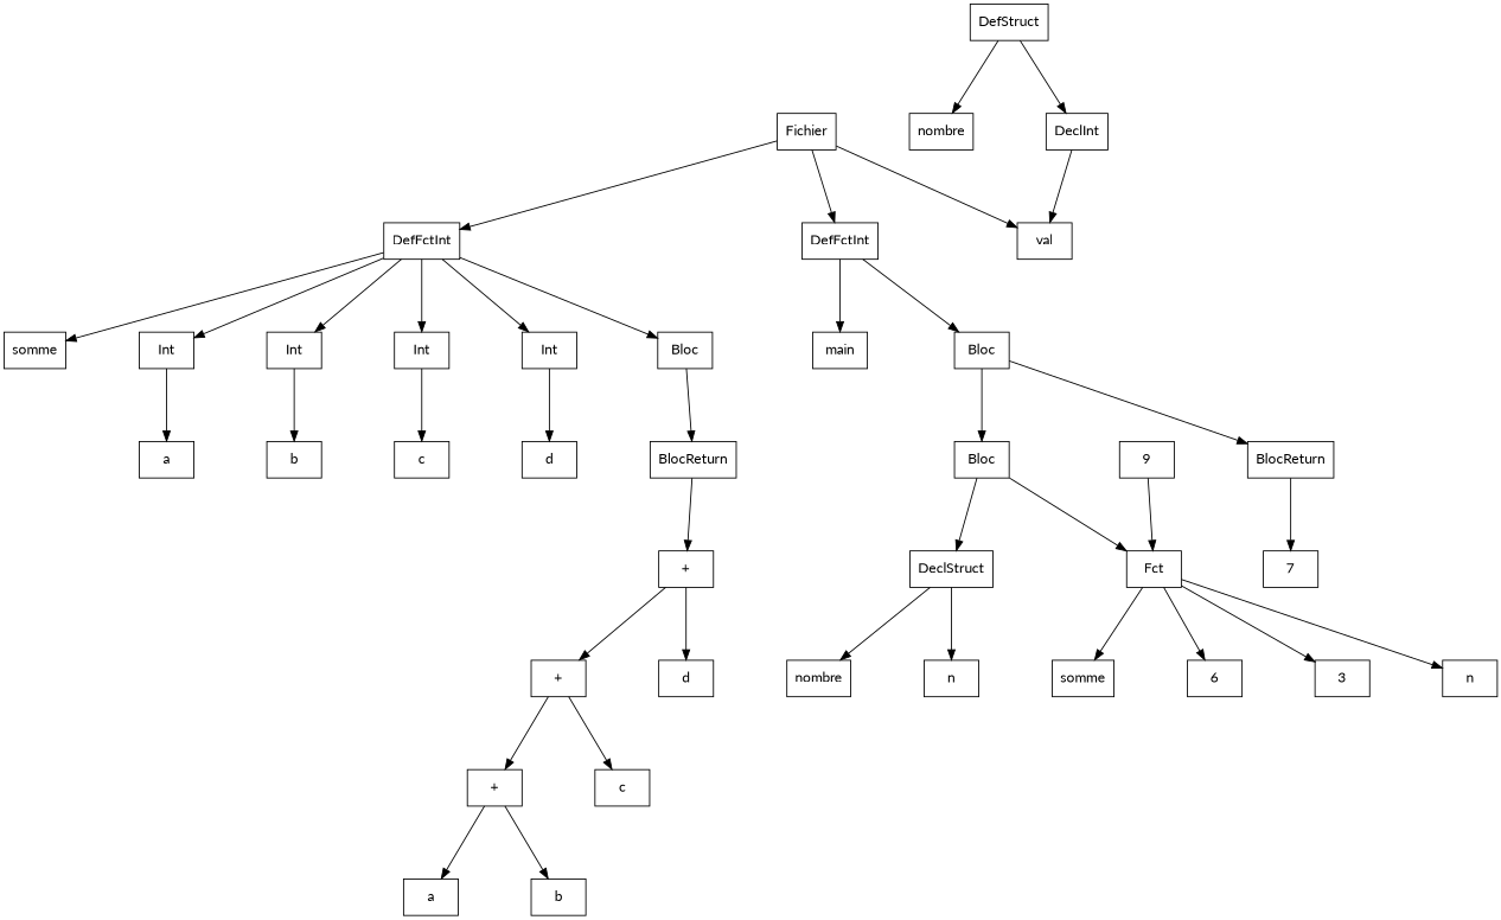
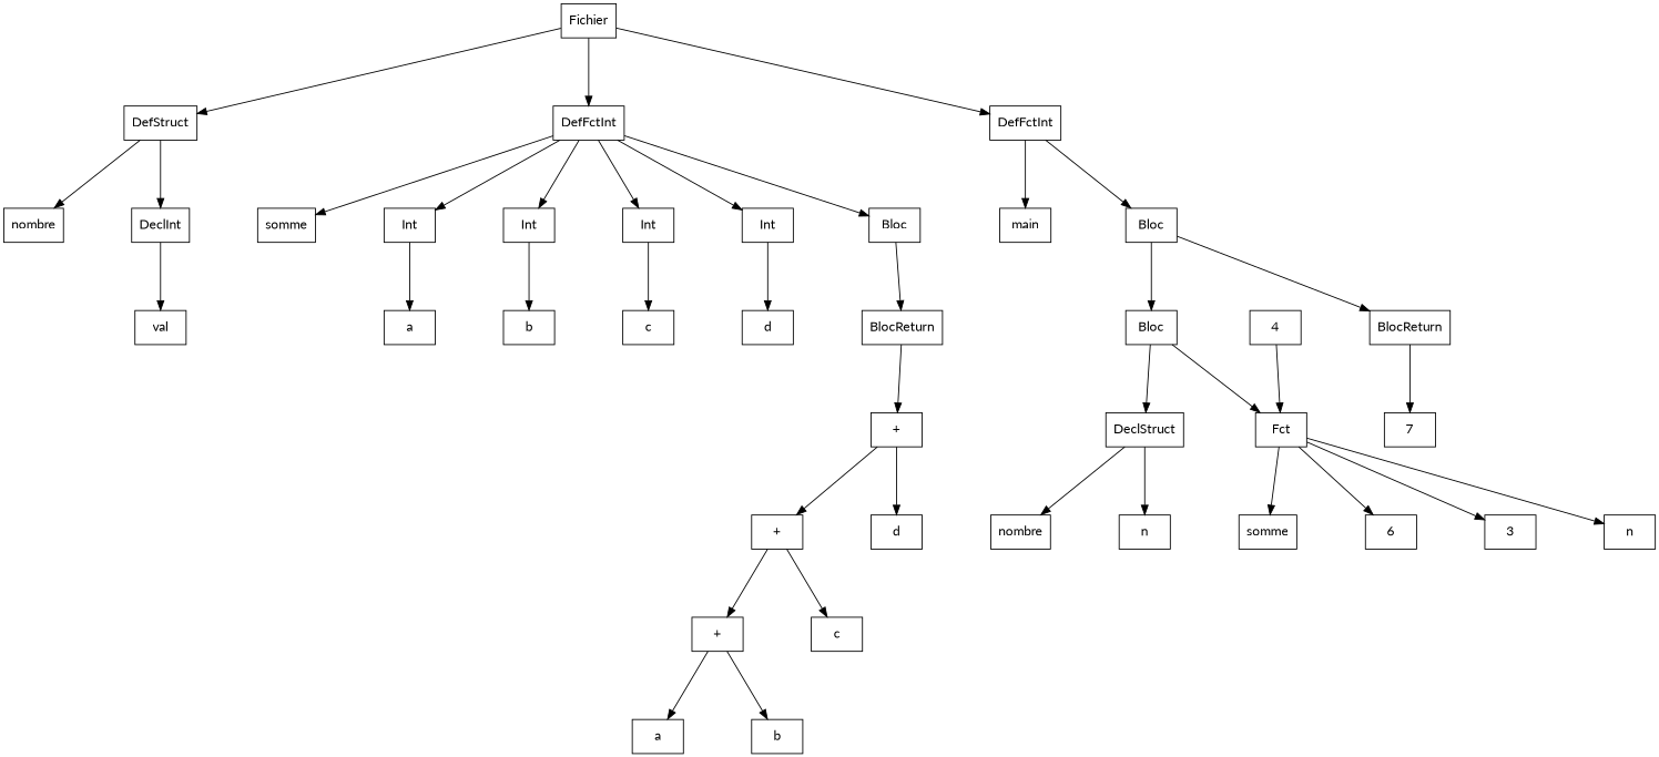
  digraph {
    fontname=Lato
    nodesep=1
    ranksep=1
    node [fontname=Lato shape=box]
    edge [fontname=Lato]
    n1 [label=Fichier]
    n2 [label=DefStruct]
    n3 [label=DefFctInt]
    n4 [label=DefFctInt]
    n5 [label=nombre]
    n6 [label=DeclInt]
    n7 [label=somme]
    n8 [label=Int]
    n9 [label=Int]
    n10 [label=Int]
    n11 [label=Int]
    n12 [label=Bloc]
    n13 [label=main]
    n14 [label=Bloc]
    n15 [label=val]
    n16 [label=a]
    n17 [label=b]
    n18 [label=c]
    n19 [label=d]
    n20 [label=BlocReturn]
    n21 [label="+"]
    n22 [label="+"]
    n23 [label=d]
    n24 [label="+"]
    n25 [label=c]
    n26 [label=a]
    n27 [label=b]
    n28 [label=Bloc]
    n29 [label=BlocReturn]
    n30 [label=DeclStruct]
    n31 [label=Fct]
    n32 [label=7]
    n33 [label=nombre]
    n34 [label=n]
    n35 [label=somme]
    n36 [label=6]
    n37 [label=3]
    n38 [label=n]
-   n39 [label=9]
-   n1 -> n15
+   n39 [label=4]
+   n1 -> n2
    n1 -> n3
    n1 -> n4
    n2 -> n5
    n2 -> n6
    n3 -> n7
    n3 -> n8
    n3 -> n9
    n3 -> n10
    n3 -> n11
    n3 -> n12
    n4 -> n13
    n4 -> n14
    n6 -> n15
    n8 -> n16
    n9 -> n17
    n10 -> n18
    n11 -> n19
    n12 -> n20
    n14 -> n28
    n14 -> n29
    n20 -> n21
    n21 -> n22
    n21 -> n23
    n22 -> n24
    n22 -> n25
    n24 -> n26
    n24 -> n27
    n28 -> n30
    n28 -> n31
    n29 -> n32
    n30 -> n33
    n30 -> n34
    n31 -> n35
    n31 -> n36
    n31 -> n37
    n31 -> n38
    n39 -> n31
  }
